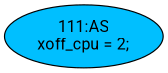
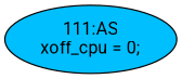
  strict digraph {
    fontname=Roboto
-   n1 [ast="<pyverilog.vparser.ast.Assign object at 0x7fdff6ff3590>" def_var="['xoff_cpu']" fillcolor=deepskyblue label="111:AS\nxoff_cpu = 2;" statements="[]" style=filled typ=Assign use_var="[]" fontname=Roboto]
+   n1 [ast="<pyverilog.vparser.ast.Assign object at 0x7fdff6ff3590>" def_var="['xoff_cpu']" fillcolor=deepskyblue label="111:AS\nxoff_cpu = 0;" statements="[]" style=filled typ=Assign use_var="[]" fontname=Roboto]
  }
